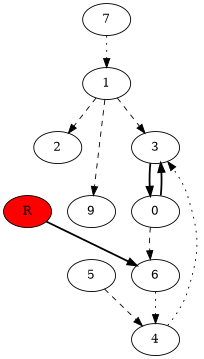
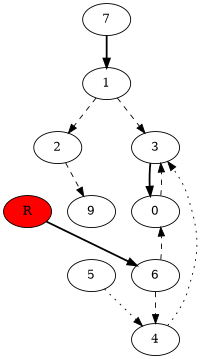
  digraph {
    edge [style=dashed]
    1
    2
    3
    9
    n5 [label=0]
    4
    5
    6
    7
    R [fillcolor="#ff0000" style=filled]
    1 -> 2
    1 -> 3
-   1 -> 9
+   2 -> 9
    3 -> n5 [style=bold]
-   n5 -> 3 [style=bold]
+   n5 -> 3
    4 -> 3 [style=dotted]
-   5 -> 4
-   n5 -> 6
-   6 -> 4 [style=dotted]
-   7 -> 1 [style=dotted]
+   5 -> 4 [style=dotted]
+   6 -> n5
+   6 -> 4
+   7 -> 1 [style=bold]
    R -> 6 [style=bold]
  }
